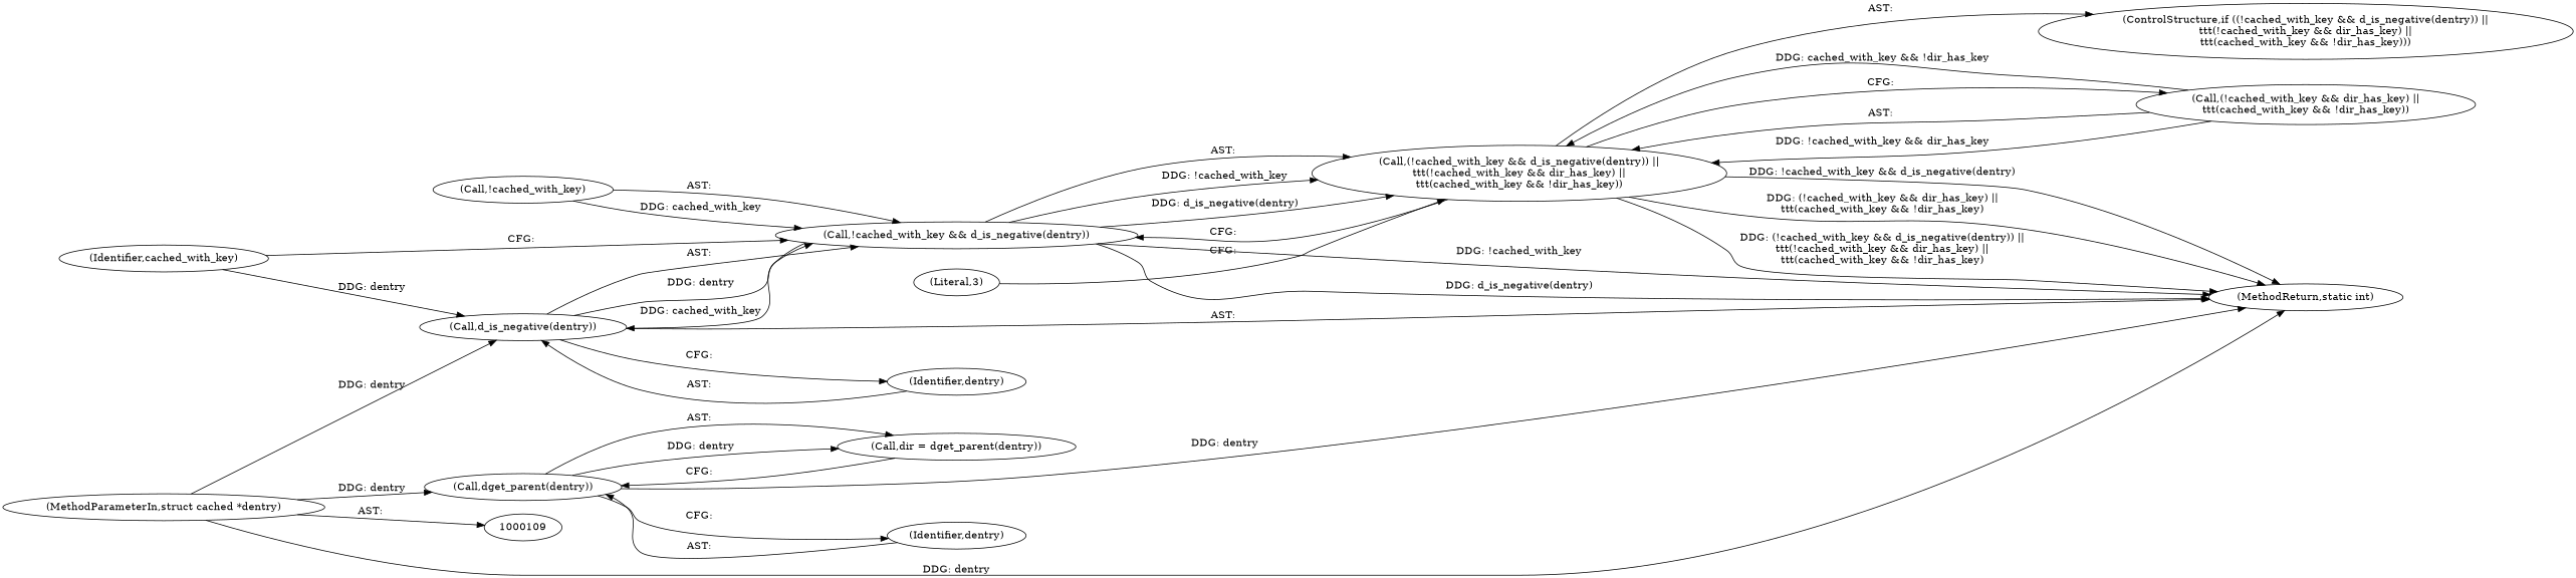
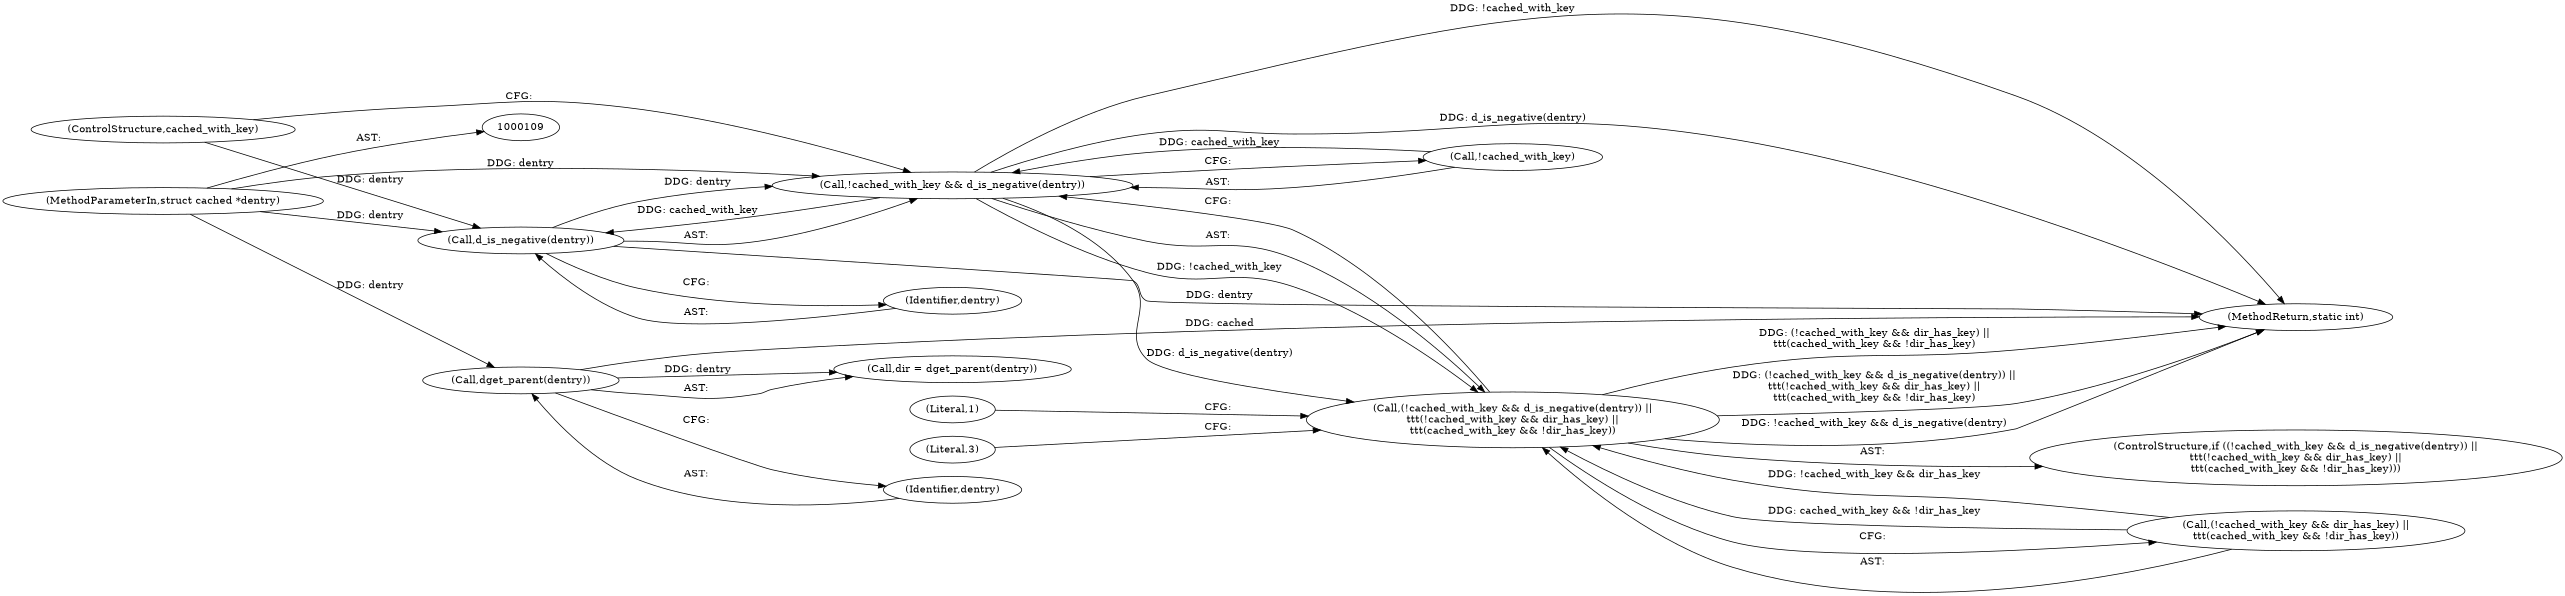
  digraph {
    rankdir=LR
    n1 [label="(Call,d_is_negative(dentry))"]
    n2 [label="(Call,!cached_with_key && d_is_negative(dentry))"]
    n3 [label="(Identifier,dentry)"]
    n4 [label="(MethodReturn,static int)"]
    n5 [label="(Call,(!cached_with_key && d_is_negative(dentry)) ||\n\t\t\t(!cached_with_key && dir_has_key) ||\n\t\t\t(cached_with_key && !dir_has_key))"]
    n6 [label="(Call,!cached_with_key)"]
    n7 [label="(Call,dget_parent(dentry))"]
    n8 [label="(Identifier,dentry)"]
    n9 [label="(Call,dir = dget_parent(dentry))"]
    n10 [label="(MethodParameterIn,struct cached *dentry)"]
    n11 [label=1000109]
    n12 [label="(ControlStructure,if ((!cached_with_key && d_is_negative(dentry)) ||\n\t\t\t(!cached_with_key && dir_has_key) ||\n\t\t\t(cached_with_key && !dir_has_key)))"]
    n13 [label="(Call,(!cached_with_key && dir_has_key) ||\n\t\t\t(cached_with_key && !dir_has_key))"]
+   n14 [label="(Literal,1)"]
    n15 [label="(Literal,3)"]
-   n16 [label="(Identifier,cached_with_key)"]
+   n16 [label="(ControlStructure,cached_with_key)"]
    n1 -> n2 [label="AST: "]
    n1 -> n2 [label="DDG: dentry"]
    n1 -> n3 [label="CFG: "]
-   n1 -> n4 [label="AST: "]
+   n1 -> n4 [label="DDG: dentry"]
    n2 -> n1 [label="DDG: cached_with_key"]
    n2 -> n4 [label="DDG: !cached_with_key"]
    n2 -> n4 [label="DDG: d_is_negative(dentry)"]
    n2 -> n5 [label="AST: "]
    n2 -> n5 [label="DDG: !cached_with_key"]
    n2 -> n5 [label="DDG: d_is_negative(dentry)"]
+   n2 -> n6 [label="CFG: "]
    n3 -> n1 [label="AST: "]
    n5 -> n2 [label="CFG: "]
    n5 -> n4 [label="DDG: !cached_with_key && d_is_negative(dentry)"]
    n5 -> n4 [label="DDG: (!cached_with_key && dir_has_key) ||\n\t\t\t(cached_with_key && !dir_has_key)"]
    n5 -> n4 [label="DDG: (!cached_with_key && d_is_negative(dentry)) ||\n\t\t\t(!cached_with_key && dir_has_key) ||\n\t\t\t(cached_with_key && !dir_has_key)"]
    n5 -> n12 [label="AST: "]
    n5 -> n13 [label="CFG: "]
    n6 -> n2 [label="AST: "]
    n6 -> n2 [label="DDG: cached_with_key"]
-   n7 -> n4 [label="DDG: dentry"]
+   n7 -> n4 [label="DDG: cached"]
    n7 -> n8 [label="CFG: "]
    n7 -> n9 [label="AST: "]
    n7 -> n9 [label="DDG: dentry"]
    n8 -> n7 [label="AST: "]
-   n9 -> n7 [label="CFG: "]
    n10 -> n1 [label="DDG: dentry"]
-   n10 -> n4 [label="DDG: dentry"]
+   n10 -> n2 [label="DDG: dentry"]
    n10 -> n7 [label="DDG: dentry"]
    n10 -> n11 [label="AST: "]
    n13 -> n5 [label="AST: "]
    n13 -> n5 [label="DDG: !cached_with_key && dir_has_key"]
    n13 -> n5 [label="DDG: cached_with_key && !dir_has_key"]
+   n14 -> n5 [label="CFG: "]
    n15 -> n5 [label="CFG: "]
    n16 -> n1 [label="DDG: dentry"]
    n16 -> n2 [label="CFG: "]
  }
